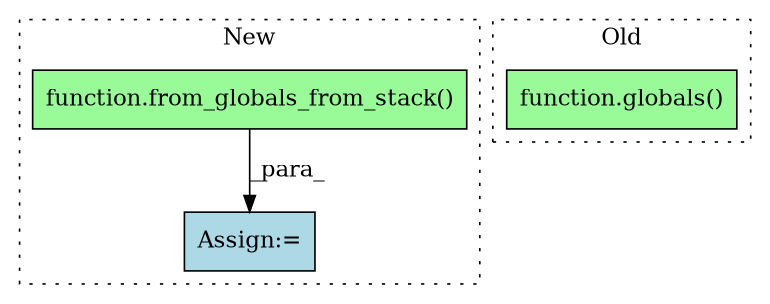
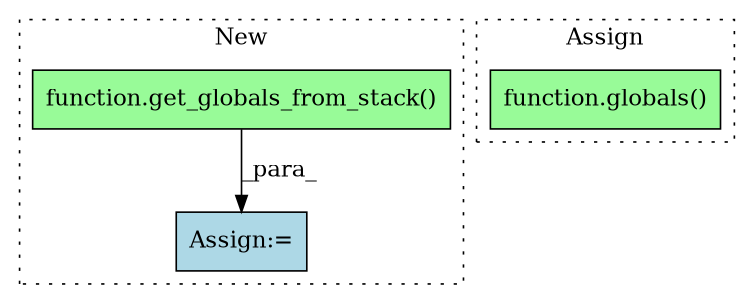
  digraph {
    node [a=75 shape=box style=filled fillcolor=palegreen]
-   n1 [l=24 label="function.from_globals_from_stack()" s=7462]
+   n1 [l=24 label="function.get_globals_from_stack()" s=7462]
    n2 [a=68 l=3 label="Assign:=" s=7459 fillcolor=lightblue]
    n3 [l=9 label="function.globals()" s=7612]
    subgraph cluster_1 {
      label=New
      style=dotted
      n1
      n2
    }
    subgraph cluster_2 {
-     label=Old
+     label=Assign
      style=dotted
      n3
    }
    n1 -> n2 [label=_para_ style=solid]
  }
